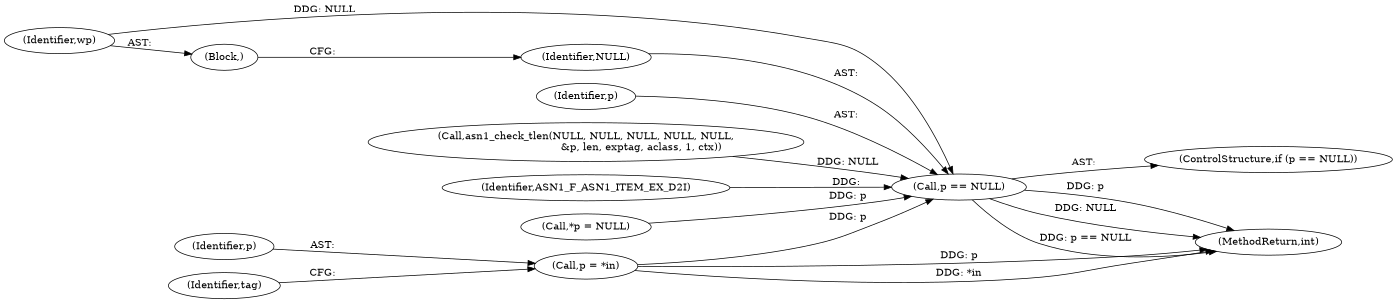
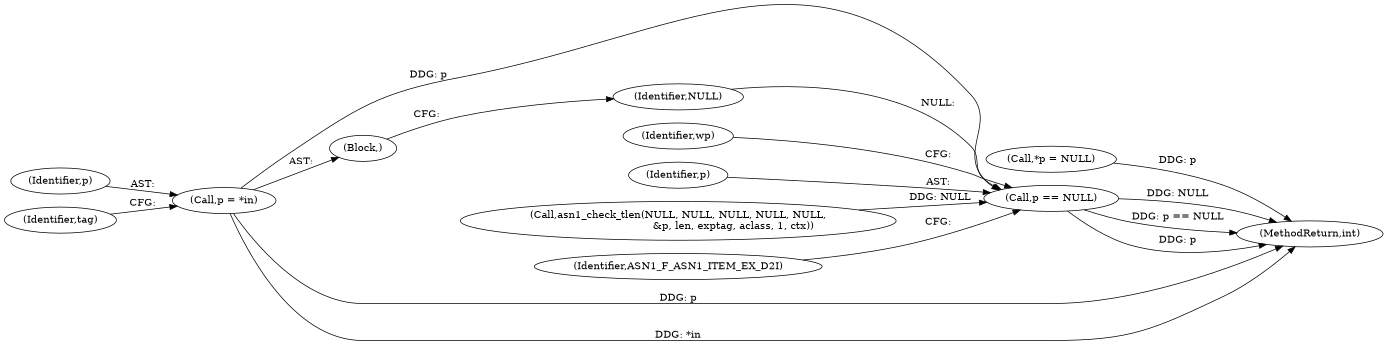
  digraph {
    rankdir=LR
    n1 [label="(Call,p = *in)"]
    n2 [label="(Call,p == NULL)"]
    n3 [label="(MethodReturn,int)"]
    n4 [label="(Block,)"]
-   n5 [label="(ControlStructure,if (p == NULL))"]
    n6 [label="(Identifier,NULL)"]
    n7 [label="(Identifier,wp)"]
    n8 [label="(Identifier,p)"]
    n9 [label="(Identifier,p)"]
    n10 [label="(Call,asn1_check_tlen(NULL, NULL, NULL, NULL, NULL,\n                                  &p, len, exptag, aclass, 1, ctx))"]
    n11 [label="(Identifier,ASN1_F_ASN1_ITEM_EX_D2I)"]
    n12 [label="(Identifier,tag)"]
    n13 [label="(Call,*p = NULL)"]
    n1 -> n2 [label="DDG: p"]
    n1 -> n3 [label="DDG: p"]
    n1 -> n3 [label="DDG: *in"]
-   n7 -> n4 [label="AST: "]
+   n1 -> n4 [label="AST: "]
    n2 -> n3 [label="DDG: NULL"]
    n2 -> n3 [label="DDG: p == NULL"]
    n2 -> n3 [label="DDG: p"]
-   n2 -> n5 [label="AST: "]
    n4 -> n6 [label="CFG: "]
-   n6 -> n2 [label="AST: "]
-   n7 -> n2 [label="DDG: NULL"]
+   n6 -> n2 [label="NULL: "]
+   n7 -> n2 [label="CFG: "]
    n8 -> n1 [label="AST: "]
    n9 -> n2 [label="AST: "]
    n10 -> n2 [label="DDG: NULL"]
-   n11 -> n2 [label="DDG: "]
+   n11 -> n2 [label="CFG: "]
    n12 -> n1 [label="CFG: "]
-   n13 -> n2 [label="DDG: p"]
+   n13 -> n3 [label="DDG: p"]
  }
